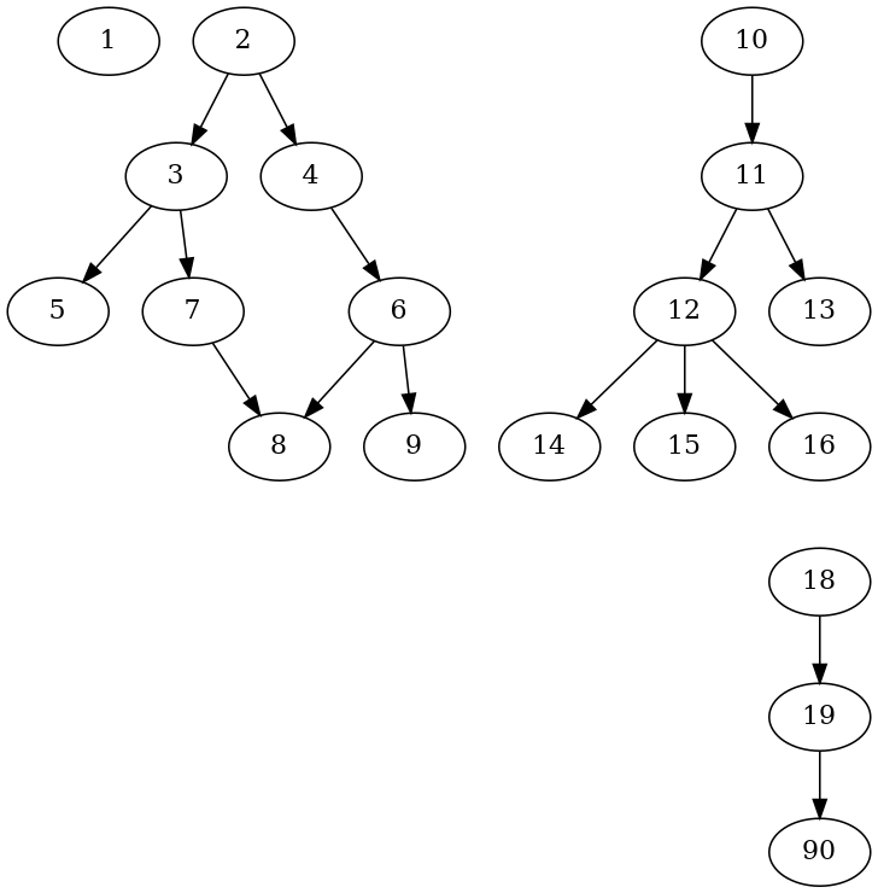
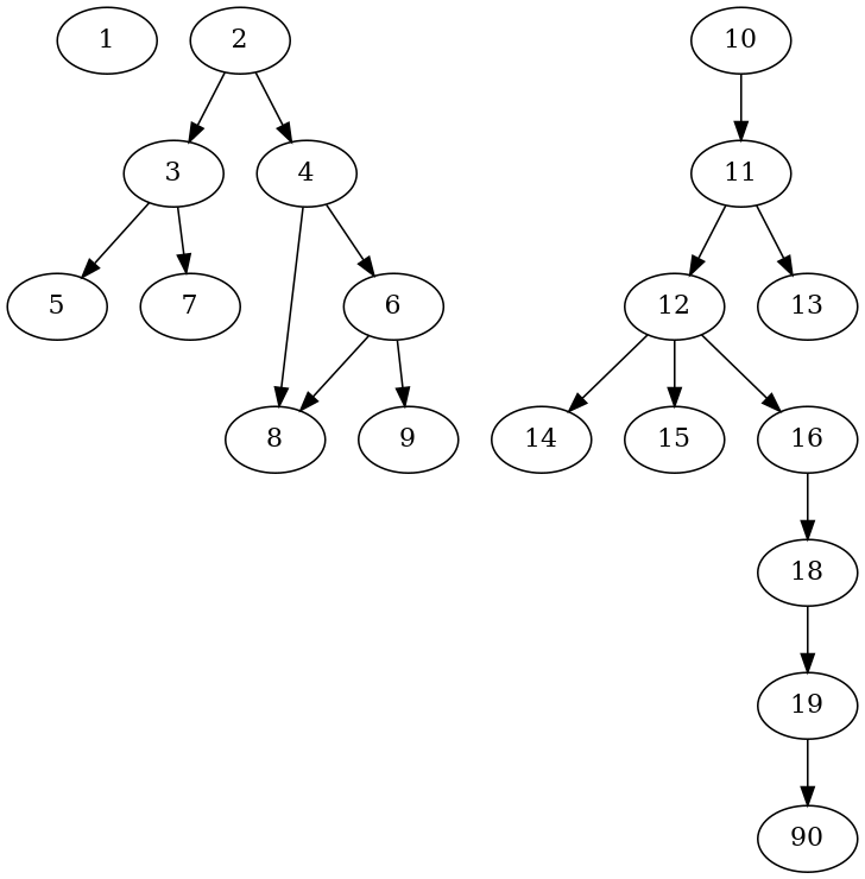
  digraph {
    node [alpha=0.05]
    1 [alpha=0.03 expect_size=12460032]
    2 [alpha=0.20 expect_size=24958976]
    3 [expect_size=27947008]
    4 [alpha=0.11 expect_size=34860032]
    5 [alpha=0.10 expect_size=25230336]
    7 [alpha=0.14 expect_size=11965440]
    6 [expect_size=43157504]
    8 [expect_size=26678272]
    9 [alpha=0.14 expect_size=5476352]
    10 [alpha=0.16 expect_size=41816064]
    11 [alpha=0.10 expect_size=8786944]
    12 [alpha=0.03 expect_size=15461376]
    13 [alpha=0.10 expect_size=14882816]
    14 [alpha=0.08 expect_size=26193920]
    15 [alpha=0.20 expect_size=52094976]
    16 [alpha=0.17 expect_size=29448192]
    18 [alpha=0.15 expect_size=27373568]
    19 [alpha=0.11 expect_size=39107584]
    n19 [alpha=0.11 expect_size=24418304 label=90]
    2 -> 3
    2 -> 4
    3 -> 5
    3 -> 7
    4 -> 6
-   7 -> 8
+   4 -> 8
    6 -> 8
    6 -> 9
    10 -> 11
    11 -> 12
    11 -> 13
    12 -> 14
    12 -> 15
    12 -> 16
+   16 -> 18
    18 -> 19
    19 -> n19
  }
